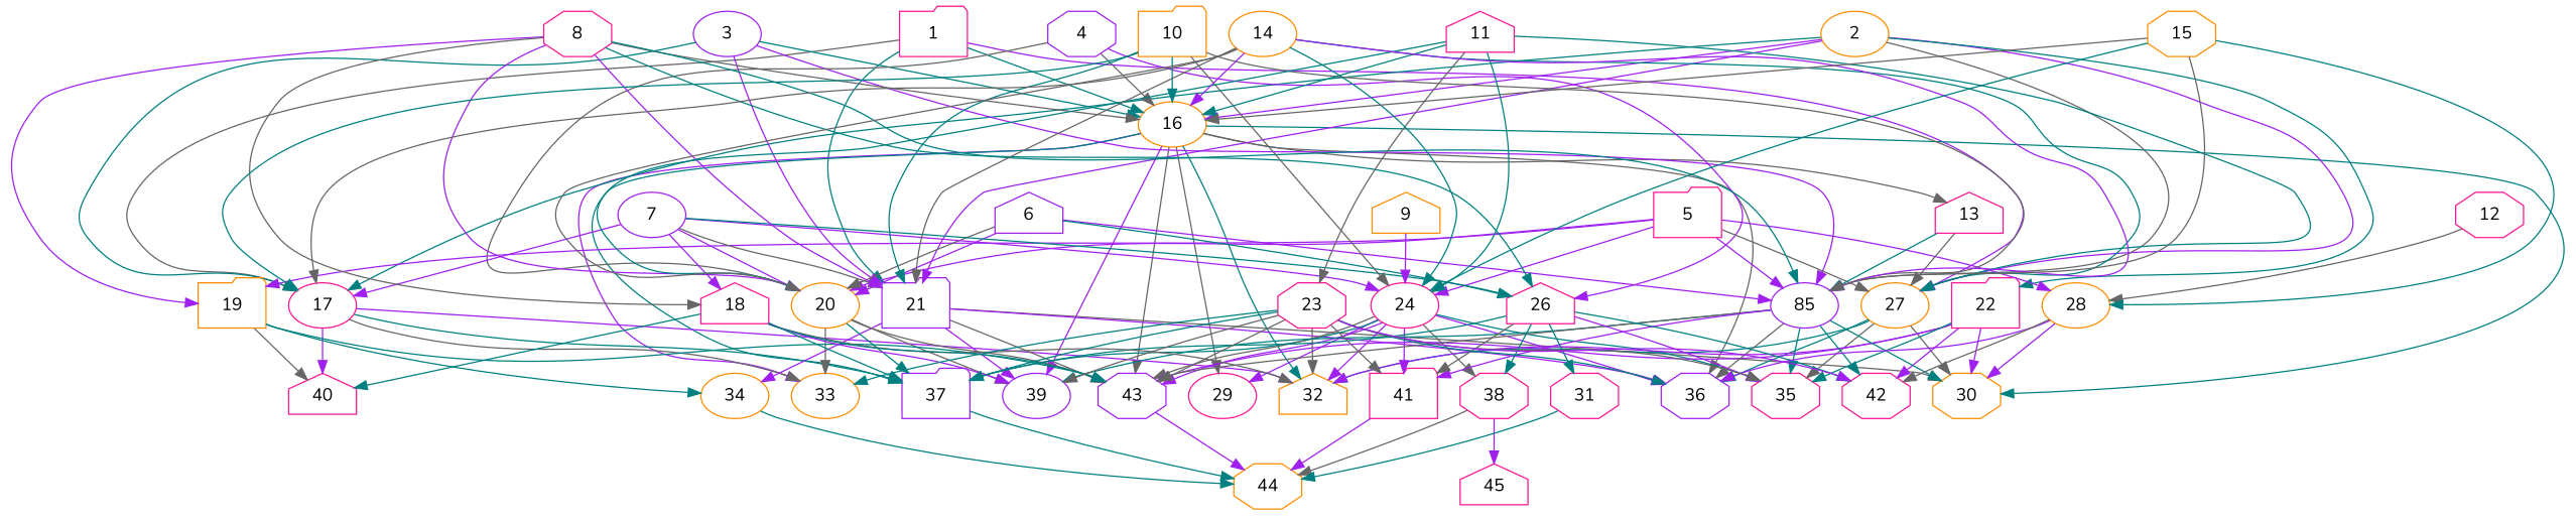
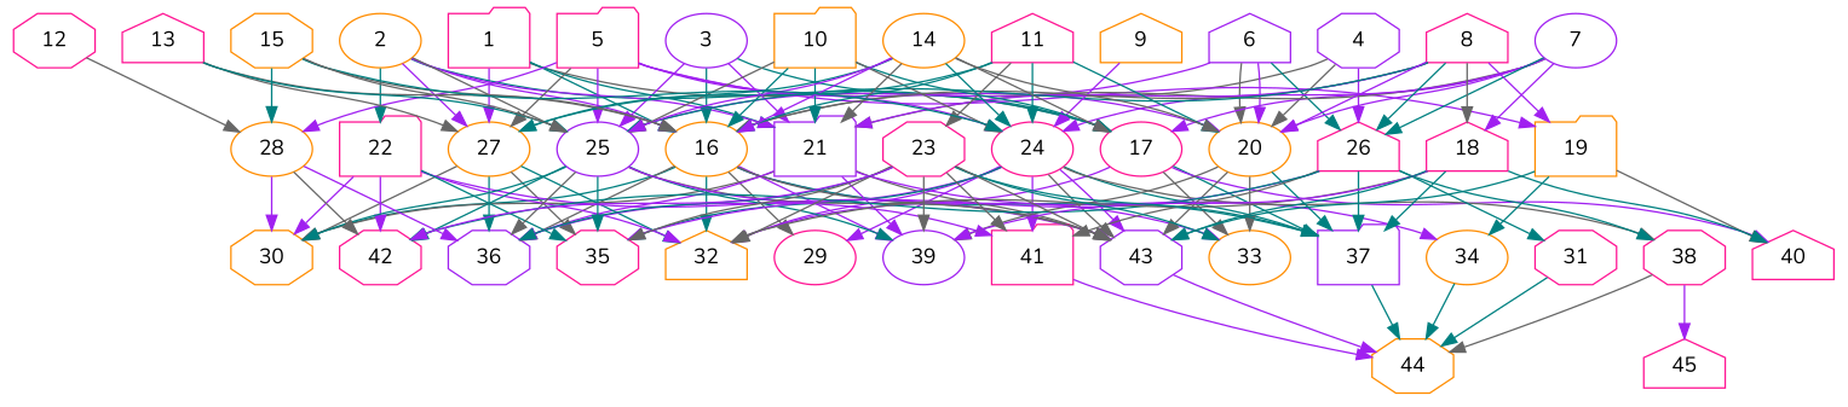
  digraph {
    fontname=Nunito
    node [alpha=0.07 color=deeppink fontname=Nunito shape=ellipse]
    edge [color=teal fontname=Nunito]
    1 [expect_size=23518208 shape=folder]
    16 [alpha=0.10 color=darkorange expect_size=36993024]
    17 [alpha=0.01 expect_size=18093056]
    21 [alpha=0.14 color=purple expect_size=41665536 shape=folder]
    27 [alpha=0.08 color=darkorange expect_size=33752064]
    29 [expect_size=24051712]
    30 [alpha=0.12 color=darkorange expect_size=6574080 shape=octagon]
    32 [color=darkorange expect_size=39468032 shape=house]
    33 [alpha=0.09 color=darkorange expect_size=43950080]
    36 [alpha=0.16 color=purple expect_size=18528256 shape=octagon]
    37 [alpha=0.15 color=purple expect_size=21793792 shape=folder]
    39 [alpha=0.17 color=purple expect_size=18744320]
    43 [alpha=0.19 color=purple expect_size=39123968 shape=octagon]
    40 [alpha=0.14 expect_size=35355648 shape=house]
    34 [alpha=0.02 color=darkorange expect_size=18833408]
    24 [expect_size=10500096]
    35 [alpha=0.02 expect_size=35760128 shape=octagon]
    41 [expect_size=16205824 shape=folder]
    38 [alpha=0.03 expect_size=41760768 shape=octagon]
    44 [color=darkorange expect_size=13725696 shape=octagon]
    45 [alpha=0.13 expect_size=17897472 shape=house]
    2 [alpha=0.05 color=darkorange expect_size=35447808]
    22 [alpha=0.02 expect_size=36183040 shape=folder]
-   25 [alpha=0.13 color=purple expect_size=47963136 label=85]
+   25 [alpha=0.13 color=purple expect_size=47963136]
    42 [alpha=0.13 expect_size=22723584 shape=octagon]
    3 [alpha=0.12 color=purple expect_size=52196352]
    4 [alpha=0.17 color=purple expect_size=29698048 shape=octagon]
    20 [alpha=0.20 color=darkorange expect_size=13804544]
    26 [alpha=0.01 expect_size=9978880 shape=house]
    31 [alpha=0.03 expect_size=5620736 shape=octagon]
    5 [alpha=0.06 expect_size=23412736 shape=folder]
    19 [alpha=0.13 color=darkorange expect_size=17040384 shape=folder]
    28 [alpha=0.10 color=darkorange expect_size=36033536]
    6 [alpha=0.12 color=purple expect_size=12711936 shape=house]
    7 [alpha=0.04 color=purple expect_size=48632832]
    18 [alpha=0.15 expect_size=27363328 shape=house]
-   8 [alpha=0.16 expect_size=39929856 shape=octagon]
+   8 [alpha=0.16 expect_size=39929856 shape=house]
    9 [alpha=0.19 color=darkorange expect_size=40668160 shape=house]
    10 [alpha=0.12 color=darkorange expect_size=24224768 shape=folder]
    11 [alpha=0.18 expect_size=19484672 shape=house]
    23 [alpha=0.09 expect_size=5921792 shape=octagon]
    12 [expect_size=36644864 shape=octagon]
    13 [alpha=0.02 expect_size=47931392 shape=house]
    14 [alpha=0.16 color=darkorange expect_size=29426688]
    15 [alpha=0.04 color=darkorange expect_size=23488512 shape=octagon]
    1 -> 16
    1 -> 17 [color=gray40]
    1 -> 21
    1 -> 27 [color=purple]
    16 -> 29 [color=gray40]
    16 -> 30
    16 -> 32
    16 -> 33 [color=purple]
    16 -> 36 [color=gray40]
    16 -> 37
    16 -> 39 [color=purple]
    16 -> 43 [color=gray40]
    17 -> 32 [color=purple]
    17 -> 33 [color=gray40]
    17 -> 37
    17 -> 40 [color=purple]
    21 -> 30 [color=gray40]
    21 -> 36 [color=purple]
    21 -> 39 [color=purple]
    21 -> 43 [color=gray40]
    21 -> 34 [color=purple]
    27 -> 30 [color=gray40]
    27 -> 32
    27 -> 36
    27 -> 35 [color=gray40]
    37 -> 44
    43 -> 44 [color=purple]
    34 -> 44
    24 -> 29 [color=purple]
    24 -> 32 [color=purple]
    24 -> 36 [color=purple]
    24 -> 37
    24 -> 43 [color=gray40]
    24 -> 43 [color=purple]
    24 -> 35
    24 -> 41 [color=purple]
    24 -> 38 [color=gray40]
    41 -> 44 [color=purple]
    38 -> 44 [color=gray40]
    38 -> 45 [color=purple]
    2 -> 16 [color=purple]
    2 -> 17
    2 -> 21 [color=purple]
    2 -> 27 [color=purple]
    2 -> 22
    2 -> 25 [color=gray40]
    22 -> 30 [color=purple]
    22 -> 32 [color=purple]
    22 -> 43 [color=purple]
    22 -> 35
    22 -> 42 [color=purple]
    25 -> 30
    25 -> 36 [color=gray40]
    25 -> 39
    25 -> 43 [color=gray40]
    25 -> 35
    25 -> 41 [color=purple]
    25 -> 42
    3 -> 16
    3 -> 17
    3 -> 21 [color=purple]
    3 -> 25 [color=purple]
    4 -> 16 [color=gray40]
    4 -> 20 [color=gray40]
    4 -> 26 [color=purple]
    20 -> 33 [color=gray40]
    20 -> 37
    20 -> 39 [color=gray40]
    20 -> 43 [color=gray40]
    26 -> 37
    26 -> 35 [color=purple]
    26 -> 41 [color=gray40]
    26 -> 38
    26 -> 42
    26 -> 31
    31 -> 44
    5 -> 27 [color=gray40]
    5 -> 24 [color=purple]
    5 -> 25 [color=purple]
    5 -> 20 [color=purple]
    5 -> 19 [color=purple]
    5 -> 28 [color=purple]
    19 -> 43
    19 -> 40 [color=gray40]
    19 -> 34
    28 -> 30 [color=purple]
    28 -> 36 [color=purple]
    28 -> 42 [color=gray40]
    6 -> 25 [color=purple]
    6 -> 20 [color=gray40]
    6 -> 20 [color=purple]
    6 -> 26
    7 -> 17 [color=purple]
    7 -> 21 [color=gray40]
    7 -> 24 [color=purple]
    7 -> 20 [color=purple]
    7 -> 26
    7 -> 18 [color=purple]
    18 -> 32 [color=gray40]
    18 -> 37
    18 -> 39 [color=purple]
    18 -> 43
    18 -> 40
    8 -> 16 [color=gray40]
    8 -> 21 [color=purple]
    8 -> 25
    8 -> 20 [color=purple]
    8 -> 26
    8 -> 19 [color=purple]
    8 -> 18 [color=gray40]
    9 -> 24 [color=purple]
    10 -> 16
    10 -> 17
    10 -> 21
    10 -> 24 [color=gray40]
    10 -> 25 [color=gray40]
    11 -> 16
    11 -> 27
    11 -> 24
    11 -> 20
    11 -> 23 [color=gray40]
    23 -> 32 [color=gray40]
    23 -> 33
    23 -> 36
    23 -> 37
    23 -> 39 [color=gray40]
    23 -> 43 [color=gray40]
    23 -> 35 [color=gray40]
    23 -> 41 [color=gray40]
    23 -> 42 [color=purple]
    12 -> 28 [color=gray40]
-   16 -> 13 [color=gray40]
+   13 -> 16 [color=gray40]
    13 -> 27 [color=gray40]
    13 -> 25
    14 -> 16 [color=purple]
    14 -> 17 [color=gray40]
    14 -> 21 [color=gray40]
    14 -> 27
    14 -> 24
    14 -> 25 [color=purple]
    14 -> 20 [color=gray40]
    15 -> 16 [color=gray40]
    15 -> 24
    15 -> 25 [color=gray40]
    15 -> 28
  }
